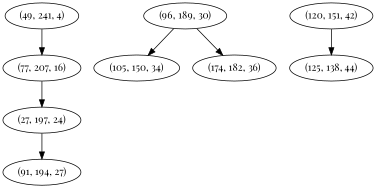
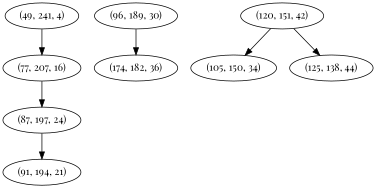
  digraph {
    fontname="Playfair Display"
    node [fontname="Playfair Display"]
    edge [fontname="Playfair Display"]
    "(49, 241, 4)"
    "(77, 207, 16)"
-   "(87, 197, 24)" [label="(27, 197, 24)"]
-   "(91, 194, 27)"
+   "(87, 197, 24)"
+   "(91, 194, 27)" [label="(91, 194, 21)"]
    "(96, 189, 30)"
    "(105, 150, 34)"
    "(174, 182, 36)"
    n8 [label="(120, 151, 42)"]
    "(125, 138, 44)"
    "(49, 241, 4)" -> "(77, 207, 16)"
    "(77, 207, 16)" -> "(87, 197, 24)"
    "(87, 197, 24)" -> "(91, 194, 27)"
-   "(96, 189, 30)" -> "(105, 150, 34)"
+   n8 -> "(105, 150, 34)"
    "(96, 189, 30)" -> "(174, 182, 36)"
    n8 -> "(125, 138, 44)"
  }
